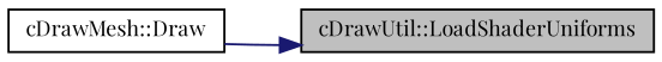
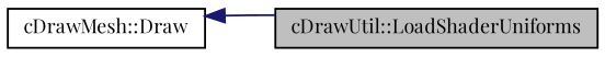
  digraph {
    rankdir=RL
    fontname="Playfair Display"
    node [color=black fontname="Playfair Display" fontsize=10 shape=record style=filled]
    n1 [fillcolor=grey75 fontcolor=black height=0.2 label="cDrawUtil::LoadShaderUniforms" width=0.4]
    n2 [fillcolor=white height=0.2 label="cDrawMesh::Draw" width=0.4]
-   n1 -> n2 [color=midnightblue dir=back fontname="Playfair Display" fontsize=10 labelfontname=Helvetica labelfontsize=10 style=solid]
+   n2 -> n1 [color=midnightblue dir=back fontname="Playfair Display" fontsize=10 labelfontname=Helvetica labelfontsize=10 style=solid]
  }
